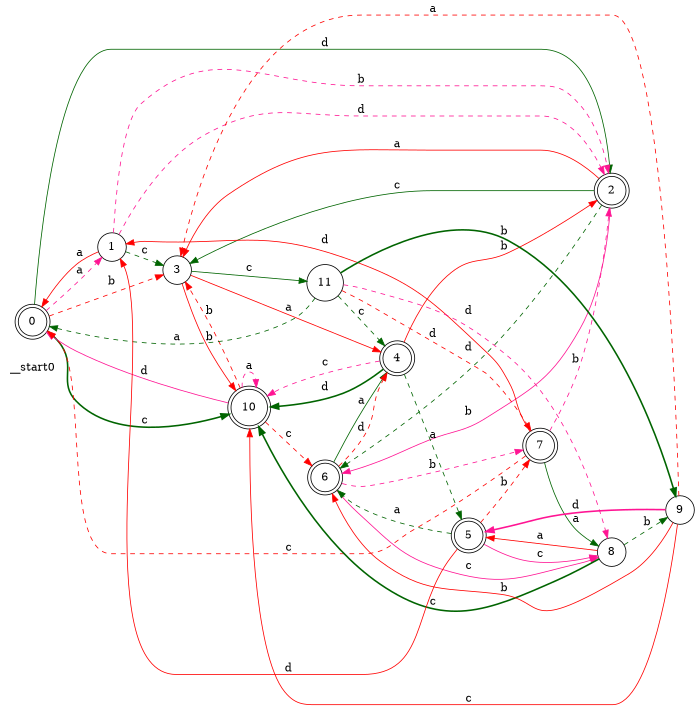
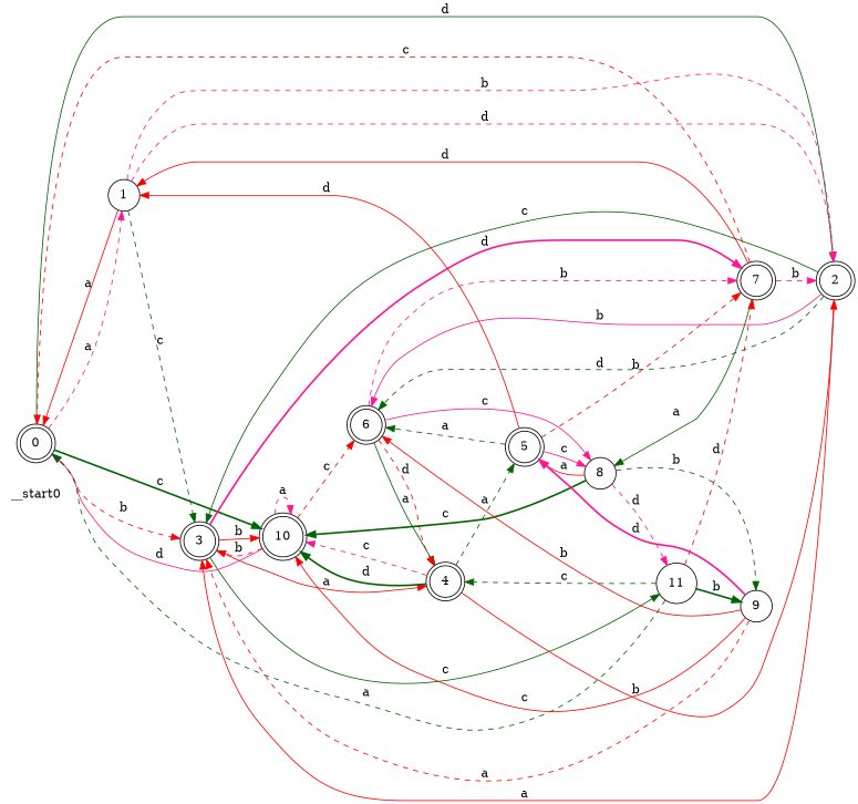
  digraph {
    rankdir=LR
    node [shape=doublecircle color=black fillcolor=white style="rounded,filled"]
    edge [color=red style=dashed]
    __start0 [shape=none color="" fillcolor="" style=""]
    n2 [label=0]
    n3 [label=1 shape=circle]
    n4 [label=2]
-   n5 [label=3 shape=circle]
+   n5 [label=3]
    n6 [label=10]
    n7 [label=6]
    n8 [label=4]
    n9 [label=7]
    n10 [label=11 shape=circle style=filled]
    n11 [label=8 shape=circle style=filled]
    n12 [label=5]
    n13 [label=9 shape=circle style=filled]
    n2 -> n3 [color=deeppink label=a]
    n2 -> n4 [color=darkgreen label=d style=solid]
    n2 -> n5 [label=b]
    n2 -> n6 [color=darkgreen label=c style=bold]
    n3 -> n2 [label=a style=solid]
    n3 -> n4 [color=deeppink label=b]
    n3 -> n4 [color=deeppink label=d]
    n3 -> n5 [color=darkgreen label=c]
    n4 -> n5 [label=a style=solid]
    n4 -> n5 [color=darkgreen label=c style=solid]
    n4 -> n7 [color=deeppink label=b style=solid]
    n4 -> n7 [color=darkgreen label=d]
    n5 -> n6 [label=b style=solid]
    n5 -> n8 [label=a style=solid]
+   n5 -> n9 [color=deeppink label=d style=bold]
    n5 -> n10 [color=darkgreen label=c style=solid]
    n6 -> n2 [color=deeppink label=d style=solid]
    n6 -> n5 [label=b]
    n6 -> n6 [color=deeppink label=a]
    n6 -> n7 [label=c]
    n7 -> n8 [color=darkgreen label=a style=solid]
    n7 -> n8 [label=d]
    n7 -> n9 [color=deeppink label=b]
    n7 -> n11 [color=deeppink label=c style=solid]
    n8 -> n4 [label=b style=solid]
    n8 -> n6 [color=deeppink label=c]
    n8 -> n6 [color=darkgreen label=d style=bold]
    n8 -> n12 [color=darkgreen label=a]
    n9 -> n2 [label=c]
    n9 -> n3 [label=d style=solid]
    n9 -> n4 [color=deeppink label=b]
    n9 -> n11 [color=darkgreen label=a style=solid]
    n10 -> n2 [color=darkgreen label=a]
    n10 -> n8 [color=darkgreen label=c]
    n10 -> n9 [label=d]
    n10 -> n13 [color=darkgreen label=b style=bold]
    n11 -> n6 [color=darkgreen label=c style=bold]
-   n10 -> n11 [color=deeppink label=d]
+   n11 -> n10 [color=deeppink label=d]
    n11 -> n12 [label=a style=solid]
    n11 -> n13 [color=darkgreen label=b]
    n12 -> n3 [label=d style=solid]
    n12 -> n7 [color=darkgreen label=a]
    n12 -> n9 [label=b]
    n12 -> n11 [color=deeppink label=c style=solid]
    n13 -> n5 [label=a]
    n13 -> n6 [label=c style=solid]
    n13 -> n7 [label=b style=solid]
    n13 -> n12 [color=deeppink label=d style=bold]
  }
